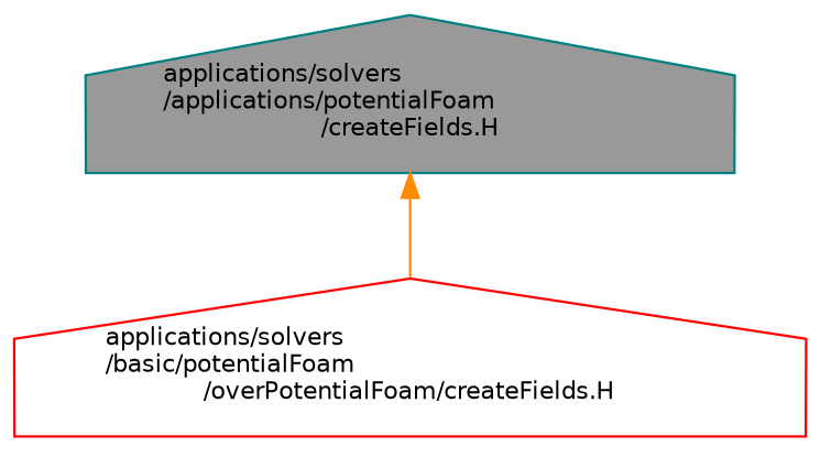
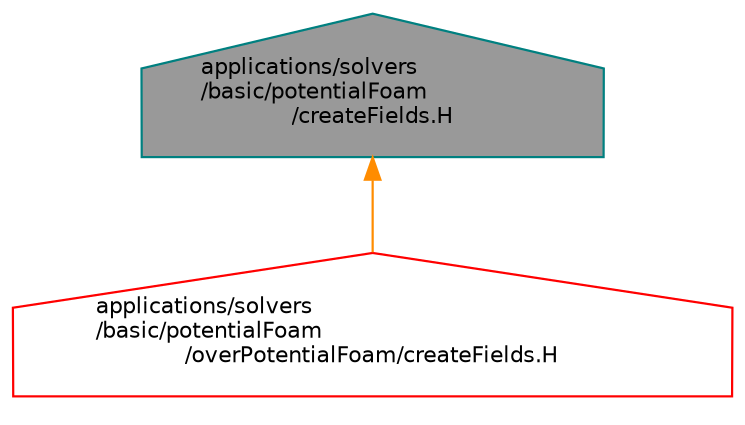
  digraph {
    node [fontname=Helvetica fontsize=10 shape=house style=filled]
-   n1 [color=teal fillcolor=grey60 fontcolor=black height=0.2 label="applications/solvers\l/applications/potentialFoam\l/createFields.H" width=0.4]
+   n1 [color=teal fillcolor=grey60 fontcolor=black height=0.2 label="applications/solvers\l/basic/potentialFoam\l/createFields.H" width=0.4]
    n2 [color=red fillcolor=white height=0.2 label="applications/solvers\l/basic/potentialFoam\l/overPotentialFoam/createFields.H" width=0.4]
    n1 -> n2 [color=darkorange dir=back fontname=Helvetica fontsize=10 labelfontname=Helvetica labelfontsize=10 style=solid]
  }
